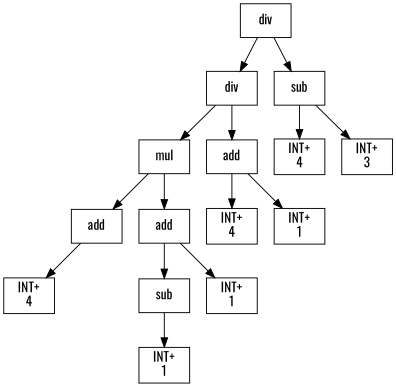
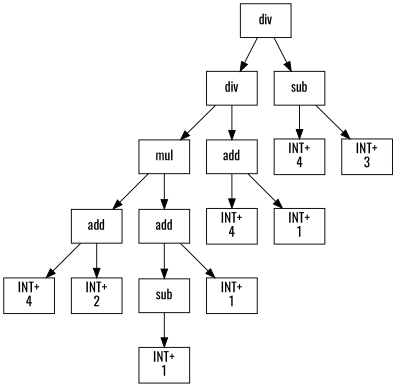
  digraph {
    fontname=Oswald
    node [fontname=Oswald shape=box]
    edge [fontname=Oswald]
    n1 [label=div]
    n2 [label=div]
    n3 [label=sub]
    n4 [label=mul]
    n5 [label=add]
    n6 [label="INT+\n4"]
    n7 [label="INT+\n3"]
    n8 [label=add]
    n9 [label=add]
    n10 [label="INT+\n4"]
    n11 [label="INT+\n1"]
    n12 [label="INT+\n4"]
+   n13 [label="INT+\n2"]
    n14 [label=sub]
    n15 [label="INT+\n1"]
    n16 [label="INT+\n1"]
    n1 -> n2
    n1 -> n3
    n2 -> n4
    n2 -> n5
    n3 -> n6
    n3 -> n7
    n4 -> n8
    n4 -> n9
    n5 -> n10
    n5 -> n11
    n8 -> n12
+   n8 -> n13
    n9 -> n14
    n9 -> n15
    n14 -> n16
  }
